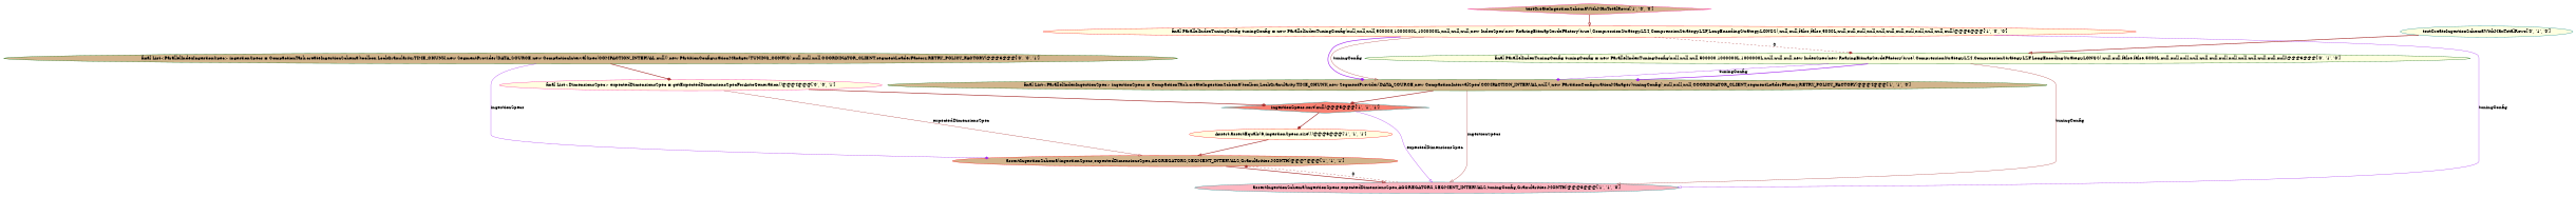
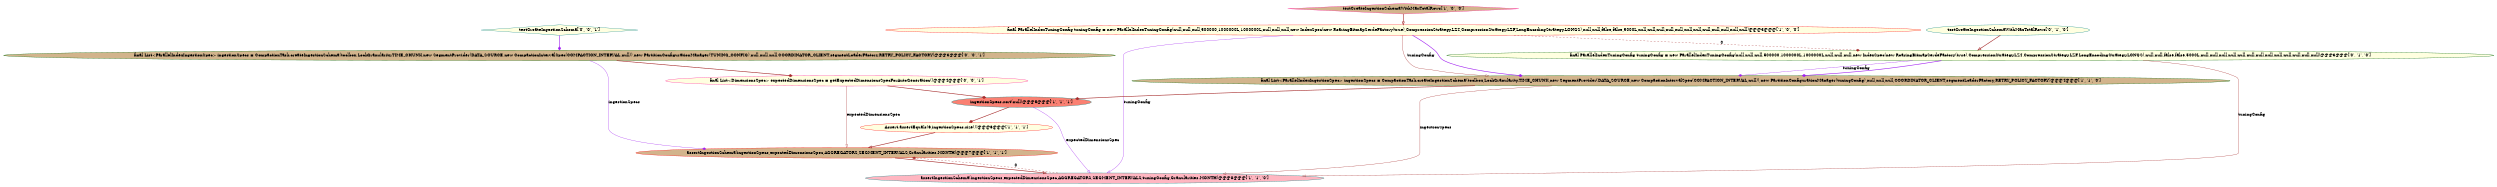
  digraph {
    node [color=teal fillcolor=lightyellow shape=ellipse style=filled]
    edge [arrowhead=diamond color=brown style=bold]
    n1 [color=darkgreen fillcolor=tan label="final List<ParallelIndexIngestionSpec> ingestionSpecs = CompactionTask.createIngestionSchema(toolbox,LockGranularity.TIME_CHUNK,new SegmentProvider(DATA_SOURCE,new CompactionIntervalSpec(COMPACTION_INTERVAL,null)),new PartitionConfigurationManager(TUNING_CONFIG),null,null,null,COORDINATOR_CLIENT,segmentLoaderFactory,RETRY_POLICY_FACTORY)@@@3@@@['0', '0', '1']"]
    n2 [color=red fillcolor=tan label="assertIngestionSchema(ingestionSpecs,expectedDimensionsSpec,AGGREGATORS,SEGMENT_INTERVALS,Granularities.MONTH)@@@7@@@['1', '1', '1']"]
    n3 [color=deeppink label="final List<DimensionsSpec> expectedDimensionsSpec = getExpectedDimensionsSpecForAutoGeneration()@@@4@@@['0', '0', '1']"]
    n4 [fillcolor=lightpink label="assertIngestionSchema(ingestionSpecs,expectedDimensionsSpec,AGGREGATORS,SEGMENT_INTERVALS,tuningConfig,Granularities.MONTH)@@@8@@@['1', '1', '0']"]
-   n5 [fillcolor=salmon label="ingestionSpecs.sort(null)@@@5@@@['1', '1', '1']" shape=diamond]
+   n5 [fillcolor=salmon label="ingestionSpecs.sort(null)@@@5@@@['1', '1', '1']"]
    n6 [color=red label="final ParallelIndexTuningConfig tuningConfig = new ParallelIndexTuningConfig(null,null,null,500000,1000000L,1000000L,null,null,null,new IndexSpec(new RoaringBitmapSerdeFactory(true),CompressionStrategy.LZ4,CompressionStrategy.LZF,LongEncodingStrategy.LONGS),null,null,false,false,5000L,null,null,null,null,null,null,null,null,null,null,null,null)@@@3@@@['1', '0', '0']"]
    n7 [color=darkgreen label="final ParallelIndexTuningConfig tuningConfig = new ParallelIndexTuningConfig(null,null,null,500000,1000000L,1000000L,null,null,null,new IndexSpec(new RoaringBitmapSerdeFactory(true),CompressionStrategy.LZ4,CompressionStrategy.LZF,LongEncodingStrategy.LONGS),null,null,false,false,5000L,null,null,null,null,null,null,null,null,null,null,null,null,null)@@@3@@@['0', '1', '0']"]
    n8 [color=darkgreen fillcolor=tan label="final List<ParallelIndexIngestionSpec> ingestionSpecs = CompactionTask.createIngestionSchema(toolbox,LockGranularity.TIME_CHUNK,new SegmentProvider(DATA_SOURCE,new CompactionIntervalSpec(COMPACTION_INTERVAL,null)),new PartitionConfigurationManager(tuningConfig),null,null,null,COORDINATOR_CLIENT,segmentLoaderFactory,RETRY_POLICY_FACTORY)@@@4@@@['1', '1', '0']"]
    n9 [color=red label="Assert.assertEquals(6,ingestionSpecs.size())@@@6@@@['1', '1', '1']"]
    n10 [color=deeppink fillcolor=tan label="testCreateIngestionSchemaWithMaxTotalRows['1', '0', '0']" shape=diamond]
+   n11 [label="testCreateIngestionSchema['0', '0', '1']" shape=diamond]
    n12 [label="testCreateIngestionSchemaWithMaxTotalRows['0', '1', '0']"]
    n1 -> n2 [color=purple label=ingestionSpecs style=solid]
    n1 -> n3
    n2 -> n4 [arrowhead=onormal]
    n3 -> n2 [arrowhead=onormal label=expectedDimensionsSpec style=solid]
    n3 -> n5
    n4 -> n2 [label=0 style=dashed]
    n5 -> n4 [arrowhead=onormal color=purple label=expectedDimensionsSpec style=solid]
    n5 -> n9
    n6 -> n4 [arrowhead=onormal color=purple label=tuningConfig style=solid]
    n6 -> n7 [label=0 style=dashed]
    n6 -> n8 [arrowhead=onormal label=tuningConfig style=solid]
    n6 -> n8 [color=purple]
    n7 -> n4 [arrowhead=onormal label=tuningConfig style=solid]
    n7 -> n8 [color=purple label=tuningConfig style=solid]
    n7 -> n8 [color=purple]
    n8 -> n4 [arrowhead=onormal label=ingestionSpecs style=solid]
    n8 -> n5
    n9 -> n2 [arrowhead=onormal]
    n10 -> n6 [arrowhead=onormal]
+   n11 -> n1 [color=purple]
    n12 -> n7 [arrowhead=onormal]
  }
